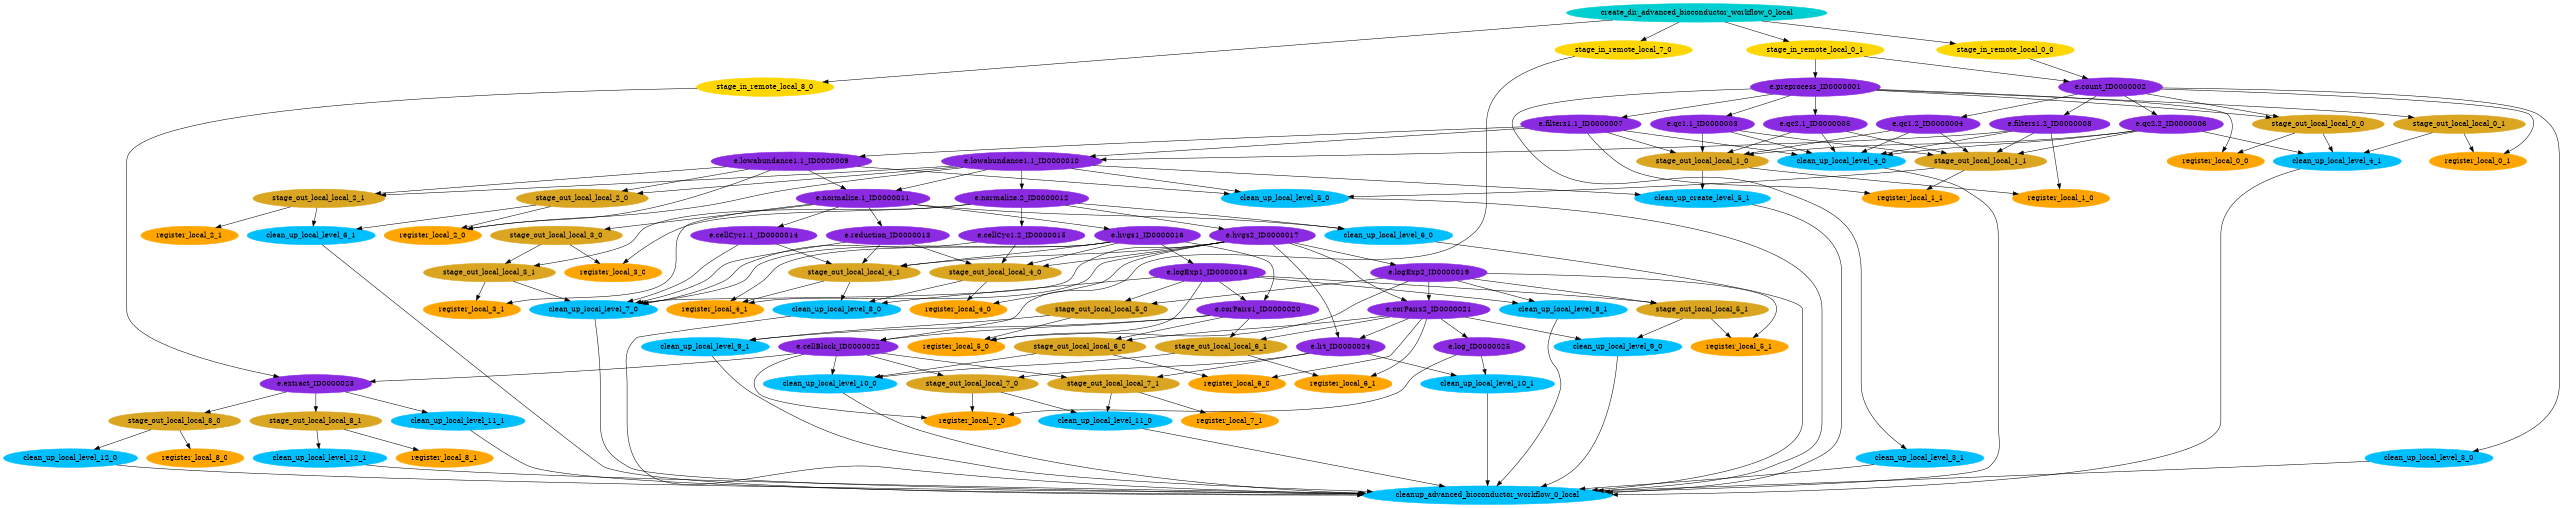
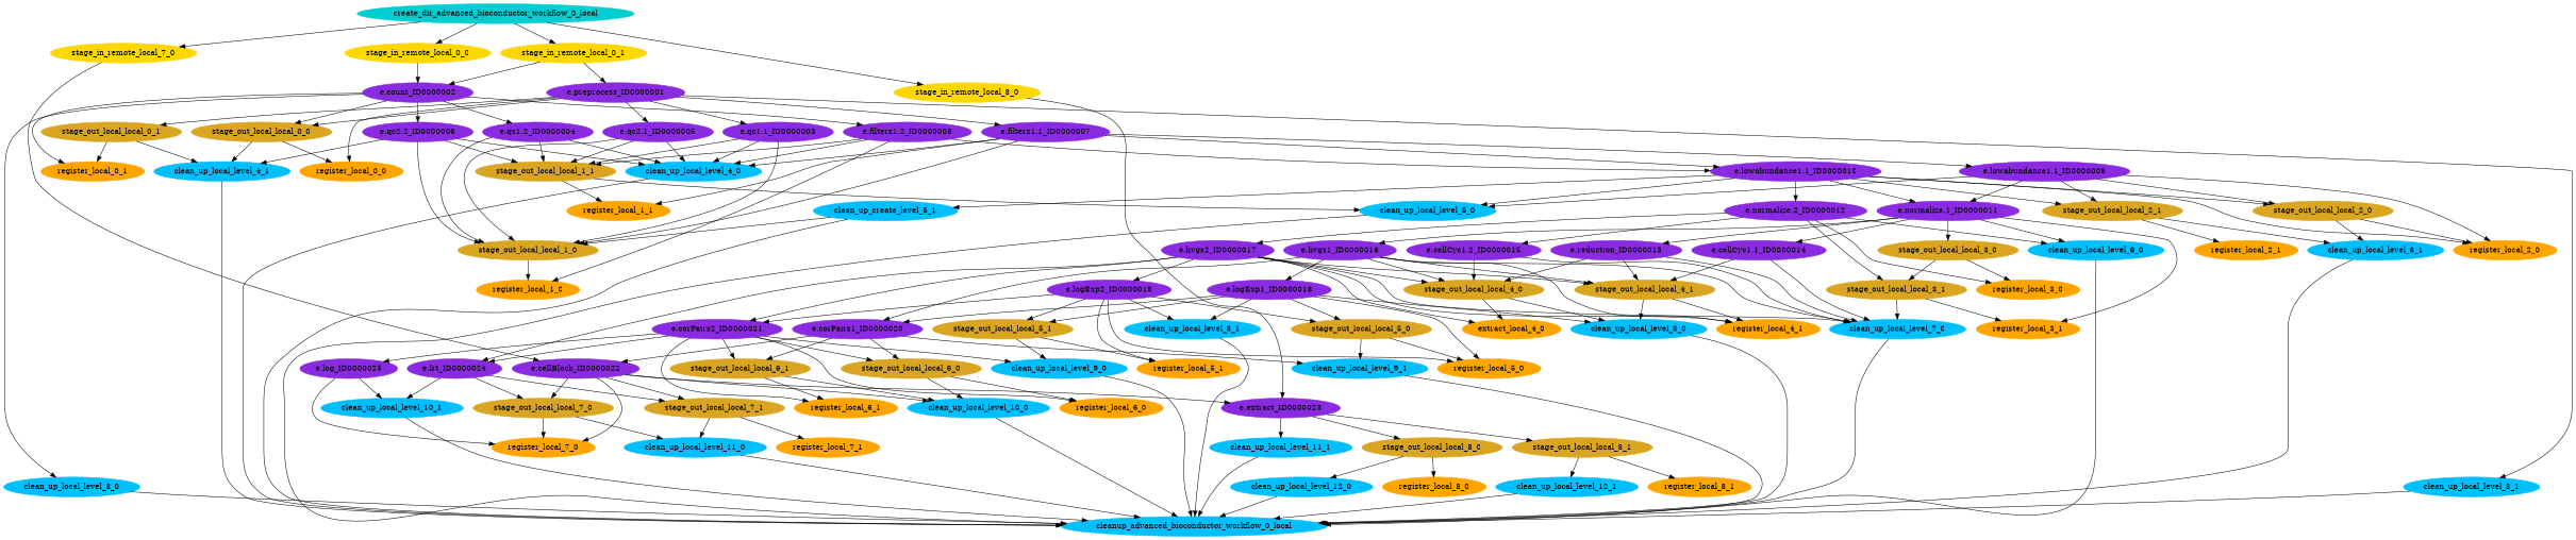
  digraph {
    node [color=blueviolet shape=ellipse style=filled]
    edge [arrowhead=normal arrowsize=1.0]
    n1 [color=gold label=stage_in_remote_local_0_1]
    n2 [label="e.count_ID0000002"]
    n3 [label="e.preprocess_ID0000001"]
    n4 [label="e.filters1.2_ID0000008"]
    n5 [color=goldenrod label=stage_out_local_local_0_0]
    n6 [label="e.qc1.2_ID0000004"]
    n7 [label="e.qc2.2_ID0000006"]
    n8 [color=deepskyblue label=clean_up_local_level_3_0]
    n9 [color=orange label=register_local_0_1]
    n10 [label="e.qc1.1_ID0000003"]
    n11 [label="e.qc2.1_ID0000005"]
    n12 [label="e.filters1.1_ID0000007"]
    n13 [color=goldenrod label=stage_out_local_local_0_1]
    n14 [color=orange label=register_local_0_0]
    n15 [color=deepskyblue label=clean_up_local_level_3_1]
    n16 [color=gold label=stage_in_remote_local_0_0]
    n17 [color=deepskyblue label=clean_up_local_level_4_0]
    n18 [color=goldenrod label=stage_out_local_local_1_1]
    n19 [label="e.lowabundance1.1_ID0000010"]
    n20 [color=orange label=register_local_1_0]
    n21 [color=deepskyblue label=clean_up_local_level_4_1]
    n22 [color=goldenrod label=stage_out_local_local_1_0]
    n23 [color=deepskyblue label=cleanup_advanced_bioconductor_workflow_0_local]
    n24 [color=deepskyblue label=clean_up_local_level_6_0]
    n25 [color=deepskyblue label=clean_up_local_level_6_1]
    n26 [label="e.lrt_ID0000024"]
    n27 [color=deepskyblue label=clean_up_local_level_10_1]
    n28 [color=goldenrod label=stage_out_local_local_7_1]
    n29 [color=goldenrod label=stage_out_local_local_7_0]
    n30 [color=deepskyblue label=clean_up_local_level_11_0]
    n31 [color=orange label=register_local_7_1]
    n32 [color=orange label=register_local_7_0]
    n33 [color=deepskyblue label=clean_up_local_level_8_0]
    n34 [color=deepskyblue label=clean_up_local_level_8_1]
    n35 [label="e.extract_ID0000023"]
    n36 [color=deepskyblue label=clean_up_local_level_11_1]
    n37 [color=goldenrod label=stage_out_local_local_8_0]
    n38 [color=goldenrod label=stage_out_local_local_8_1]
    n39 [color=deepskyblue label=clean_up_local_level_12_0]
    n40 [color=orange label=register_local_8_0]
    n41 [color=deepskyblue label=clean_up_local_level_12_1]
    n42 [color=orange label=register_local_8_1]
    n43 [color=orange label=register_local_1_1]
    n44 [color=deepskyblue label=clean_up_local_level_5_0]
    n45 [color=deepskyblue label=clean_up_create_level_5_1]
    n46 [color=goldenrod label=stage_out_local_local_2_1]
    n47 [color=goldenrod label=stage_out_local_local_2_0]
    n48 [color=orange label=register_local_2_0]
    n49 [label="e.normalize.1_ID0000011"]
    n50 [label="e.normalize.2_ID0000012"]
    n51 [label="e.lowabundance1.1_ID0000009"]
    n52 [color=gold label=stage_in_remote_local_8_0]
    n53 [label="e.logExp1_ID0000018"]
    n54 [color=orange label=register_local_5_0]
    n55 [label="e.corPairs1_ID0000020"]
    n56 [color=goldenrod label=stage_out_local_local_5_1]
    n57 [color=goldenrod label=stage_out_local_local_5_0]
    n58 [color=goldenrod label=stage_out_local_local_6_1]
    n59 [color=goldenrod label=stage_out_local_local_6_0]
    n60 [label="e.cellBlock_ID0000022"]
    n61 [color=deepskyblue label=clean_up_local_level_9_1]
    n62 [color=orange label=register_local_5_1]
    n63 [color=deepskyblue label=clean_up_local_level_9_0]
    n64 [color=deepskyblue label=clean_up_local_level_10_0]
    n65 [color=orange label=register_local_6_1]
    n66 [color=orange label=register_local_6_0]
    n67 [color=goldenrod label=stage_out_local_local_4_1]
    n68 [color=orange label=register_local_4_1]
    n69 [label="e.reduction_ID0000013"]
    n70 [color=goldenrod label=stage_out_local_local_4_0]
    n71 [color=deepskyblue label=clean_up_local_level_7_0]
-   n72 [color=orange label=register_local_4_0]
+   n72 [color=orange label=extract_local_4_0]
    n73 [color=orange label=register_local_2_1]
    n74 [color=darkturquoise label=create_dir_advanced_bioconductor_workflow_0_local]
    n75 [color=gold label=stage_in_remote_local_7_0]
    n76 [color=orange label=register_local_3_1]
    n77 [label="e.hvgs1_ID0000016"]
    n78 [color=goldenrod label=stage_out_local_local_3_0]
    n79 [label="e.cellCyc1.1_ID0000014"]
    n80 [color=orange label=register_local_3_0]
    n81 [label="e.cellCyc1.2_ID0000015"]
    n82 [label="e.hvgs2_ID0000017"]
    n83 [color=goldenrod label=stage_out_local_local_3_1]
    n84 [label="e.corPairs2_ID0000021"]
    n85 [label="e.log_ID0000025"]
    n86 [label="e.logExp2_ID0000019"]
    n1 -> n2
    n1 -> n3
    n2 -> n4
    n2 -> n5
    n2 -> n6
    n2 -> n7
    n2 -> n8
    n2 -> n9
    n3 -> n5
    n3 -> n10
    n3 -> n11
    n3 -> n12
    n3 -> n13
    n3 -> n14
    n3 -> n15
    n4 -> n17
    n4 -> n18
    n4 -> n19
    n4 -> n20
    n5 -> n14
    n5 -> n21
    n6 -> n17
    n6 -> n18
    n6 -> n22
    n7 -> n17
    n7 -> n18
    n7 -> n21
    n7 -> n22
    n8 -> n23
    n10 -> n17
    n10 -> n18
    n10 -> n22
    n11 -> n17
    n11 -> n18
    n11 -> n22
    n12 -> n17
    n12 -> n19
    n12 -> n22
    n12 -> n43
    n12 -> n51
    n13 -> n9
    n13 -> n21
    n15 -> n23
    n16 -> n2
    n17 -> n23
    n18 -> n43
    n18 -> n44
    n19 -> n44
    n19 -> n45
    n19 -> n46
    n19 -> n47
    n19 -> n48
    n19 -> n49
    n19 -> n50
    n21 -> n23
    n22 -> n20
-   n22 -> n45
+   n45 -> n22
    n24 -> n23
    n25 -> n23
    n26 -> n27
    n26 -> n28
    n26 -> n29
    n27 -> n23
    n28 -> n30
    n28 -> n31
    n29 -> n30
    n29 -> n32
    n30 -> n23
    n33 -> n23
    n34 -> n23
    n35 -> n36
    n35 -> n37
    n35 -> n38
    n36 -> n23
    n37 -> n39
    n37 -> n40
    n38 -> n41
    n38 -> n42
    n39 -> n23
    n41 -> n23
    n44 -> n23
    n45 -> n23
    n46 -> n25
    n46 -> n73
    n47 -> n25
    n47 -> n48
    n49 -> n24
    n49 -> n69
    n49 -> n76
    n49 -> n77
    n49 -> n78
    n49 -> n79
    n50 -> n24
    n50 -> n80
    n50 -> n81
    n50 -> n82
    n50 -> n83
    n51 -> n44
    n51 -> n46
    n51 -> n47
    n51 -> n48
    n51 -> n49
    n52 -> n35
    n53 -> n33
    n53 -> n34
    n53 -> n54
    n53 -> n55
    n53 -> n56
    n53 -> n57
    n55 -> n58
    n55 -> n59
    n55 -> n60
    n55 -> n61
    n56 -> n62
    n56 -> n63
    n57 -> n54
    n57 -> n61
    n58 -> n64
    n58 -> n65
    n59 -> n64
    n59 -> n66
    n60 -> n28
    n60 -> n29
    n60 -> n32
    n60 -> n35
    n60 -> n64
    n61 -> n23
    n63 -> n23
    n64 -> n23
    n67 -> n33
    n67 -> n68
    n69 -> n67
    n69 -> n70
    n69 -> n71
    n70 -> n33
    n70 -> n72
    n71 -> n23
    n74 -> n1
    n74 -> n16
    n74 -> n52
    n74 -> n75
    n75 -> n60
    n77 -> n53
    n77 -> n55
    n77 -> n67
    n77 -> n68
    n77 -> n70
    n77 -> n71
    n78 -> n80
    n78 -> n83
    n79 -> n67
    n79 -> n71
    n81 -> n70
    n81 -> n71
    n82 -> n26
    n82 -> n67
    n82 -> n68
    n82 -> n70
    n82 -> n71
    n82 -> n72
    n82 -> n84
    n82 -> n86
    n83 -> n71
    n83 -> n76
    n84 -> n26
    n84 -> n58
    n84 -> n59
    n84 -> n63
    n84 -> n65
    n84 -> n66
    n84 -> n85
    n85 -> n27
    n85 -> n32
    n86 -> n34
    n86 -> n54
    n86 -> n56
    n86 -> n57
    n86 -> n62
    n86 -> n84
  }
